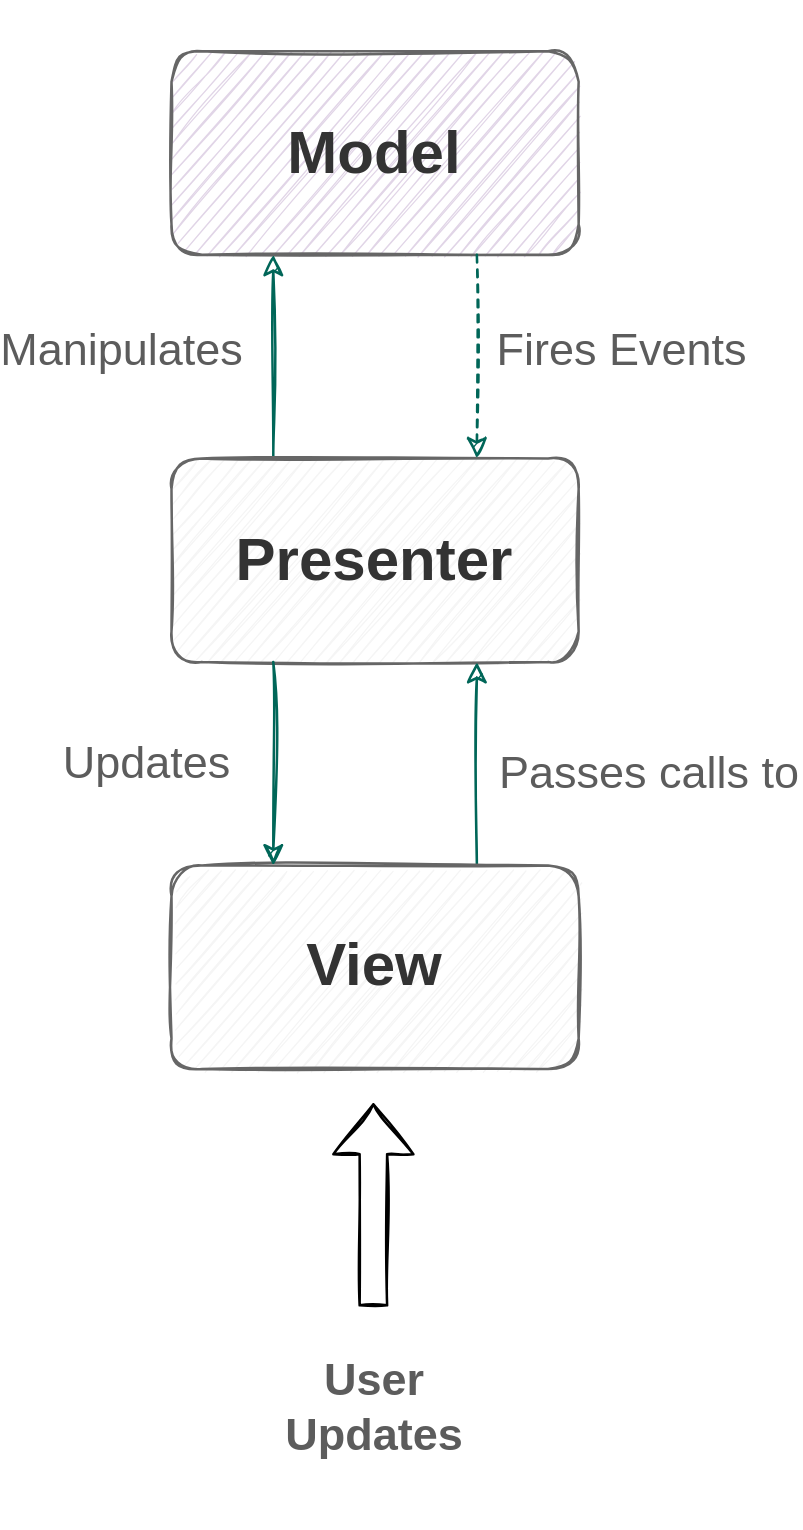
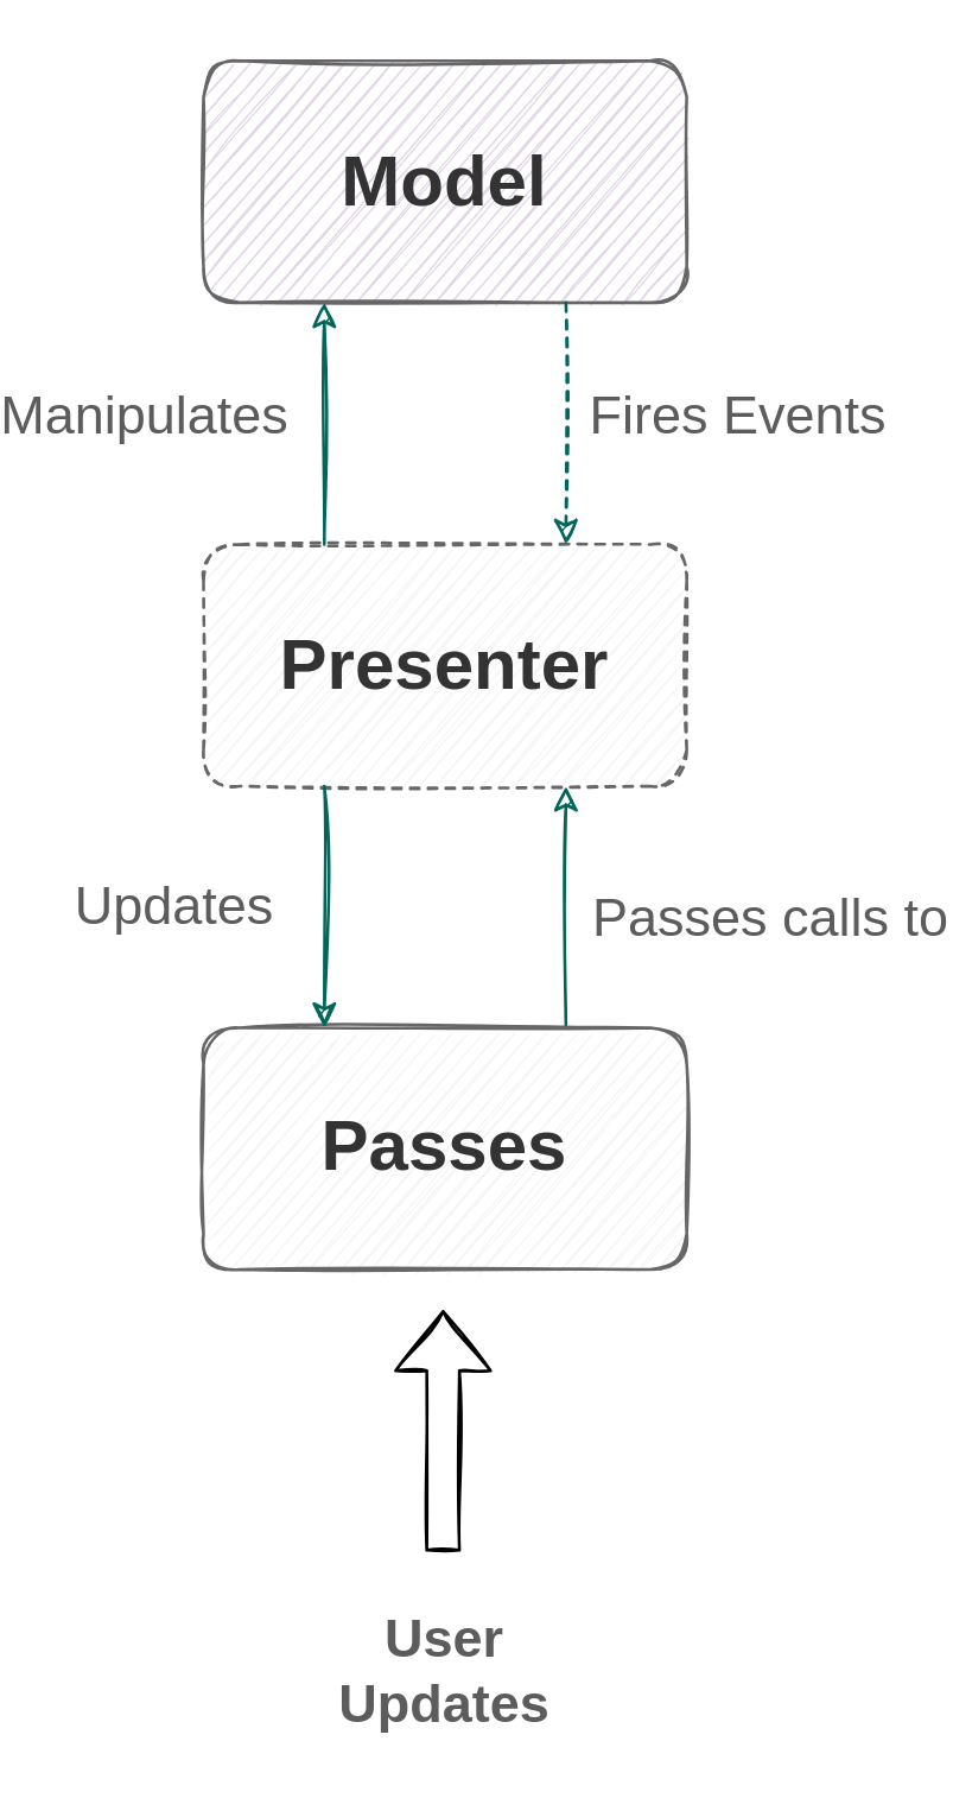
  <mxCell id="0" />
  <mxCell id="1" parent="0" />
  <mxCell id="2" value="" style="group;fontSize=18;fontStyle=1;sketch=1;rounded=1;fontColor=#5C5C5C;" vertex="1" connectable="0" parent="1"><mxGeometry x="20" y="20" width="162.86" height="570" as="geometry" /></mxCell>
  <mxCell id="3" value="Model" style="whiteSpace=wrap;html=1;fontSize=24;fontStyle=1;sketch=1;rounded=1;fillColor=#e1d5e7;strokeColor=#666666;fontColor=#333333;" vertex="1" parent="2"><mxGeometry width="162.86" height="81.429" as="geometry" /></mxCell>
  <mxCell id="4" value="Manipulates" style="edgeStyle=orthogonalEdgeStyle;orthogonalLoop=1;jettySize=auto;html=1;exitX=0.25;exitY=0;exitDx=0;exitDy=0;entryX=0.25;entryY=1;entryDx=0;entryDy=0;fontSize=18;sketch=1;strokeColor=#006658;fontColor=#5C5C5C;" edge="1" parent="2" source="5" target="3"><mxGeometry x="0.053" y="61" relative="1" as="geometry"><mxPoint as="offset" /></mxGeometry></mxCell>
- <mxCell id="5" value="Presenter" style="whiteSpace=wrap;html=1;fontSize=24;fontStyle=1;sketch=1;rounded=1;fillColor=#f5f5f5;strokeColor=#666666;fontColor=#333333;" vertex="1" parent="2"><mxGeometry y="162.857" width="162.86" height="81.429" as="geometry" /></mxCell>
+ <mxCell id="5" value="Presenter" style="whiteSpace=wrap;html=1;fontSize=24;fontStyle=1;sketch=1;rounded=1;fillColor=#f5f5f5;strokeColor=#666666;fontColor=#333333;dashed=1;" vertex="1" parent="2"><mxGeometry y="162.857" width="162.86" height="81.429" as="geometry" /></mxCell>
  <mxCell id="6" value="Fires Events" style="edgeStyle=orthogonalEdgeStyle;orthogonalLoop=1;jettySize=auto;html=1;exitX=0.75;exitY=1;exitDx=0;exitDy=0;entryX=0.75;entryY=0;entryDx=0;entryDy=0;dashed=1;fontSize=18;sketch=1;strokeColor=#006658;fontColor=#5C5C5C;" edge="1" parent="2" source="3" target="5"><mxGeometry x="-0.053" y="58" relative="1" as="geometry"><mxPoint as="offset" /></mxGeometry></mxCell>
  <mxCell id="7" style="edgeStyle=orthogonalEdgeStyle;orthogonalLoop=1;jettySize=auto;html=1;exitX=0.75;exitY=0;exitDx=0;exitDy=0;entryX=0.75;entryY=1;entryDx=0;entryDy=0;fontSize=18;sketch=1;strokeColor=#006658;fontColor=#5C5C5C;" edge="1" parent="2" source="9" target="5"><mxGeometry relative="1" as="geometry" /></mxCell>
  <mxCell id="8" value="Passes calls to" style="edgeLabel;html=1;align=center;verticalAlign=middle;resizable=0;points=[];fontSize=18;sketch=1;rounded=1;fontColor=#5C5C5C;" vertex="1" connectable="0" parent="7"><mxGeometry x="-0.1" y="2" relative="1" as="geometry"><mxPoint x="70" as="offset" /></mxGeometry></mxCell>
- <mxCell id="9" value="View" style="whiteSpace=wrap;html=1;fontSize=24;fontStyle=1;sketch=1;rounded=1;fillColor=#f5f5f5;strokeColor=#666666;fontColor=#333333;" vertex="1" parent="2"><mxGeometry y="325.714" width="162.86" height="81.429" as="geometry" /></mxCell>
+ <mxCell id="9" value="Passes" style="whiteSpace=wrap;html=1;fontSize=24;fontStyle=1;sketch=1;rounded=1;fillColor=#f5f5f5;strokeColor=#666666;fontColor=#333333;" vertex="1" parent="2"><mxGeometry y="325.714" width="162.86" height="81.429" as="geometry" /></mxCell>
  <mxCell id="10" style="edgeStyle=orthogonalEdgeStyle;orthogonalLoop=1;jettySize=auto;html=1;exitX=0.25;exitY=1;exitDx=0;exitDy=0;entryX=0.25;entryY=0;entryDx=0;entryDy=0;fontSize=18;sketch=1;strokeColor=#006658;fontColor=#5C5C5C;" edge="1" parent="2" source="5" target="9"><mxGeometry relative="1" as="geometry" /></mxCell>
  <mxCell id="11" value="Updates&lt;br style=&quot;font-size: 18px;&quot;&gt;" style="edgeLabel;html=1;align=center;verticalAlign=middle;resizable=0;points=[];fontSize=18;sketch=1;rounded=1;fontColor=#5C5C5C;" vertex="1" connectable="0" parent="10"><mxGeometry x="0.067" y="-2" relative="1" as="geometry"><mxPoint x="-49" y="-3" as="offset" /></mxGeometry></mxCell>
  <mxCell id="12" value="" style="shape=flexArrow;endArrow=classic;html=1;width=11;endSize=6.33;fontSize=18;sketch=1;fontColor=#5C5C5C;" edge="1" parent="2"><mxGeometry width="50" height="50" relative="1" as="geometry"><mxPoint x="80.751" y="502.143" as="sourcePoint" /><mxPoint x="80.751" y="420.714" as="targetPoint" /></mxGeometry></mxCell>
  <mxCell id="13" value="User Updates" style="text;html=1;strokeColor=none;fillColor=none;align=center;verticalAlign=middle;whiteSpace=wrap;fontSize=18;fontStyle=1;sketch=1;rounded=1;fontColor=#5C5C5C;" vertex="1" parent="2"><mxGeometry x="33.929" y="515.714" width="95.002" height="54.286" as="geometry" /></mxCell>
